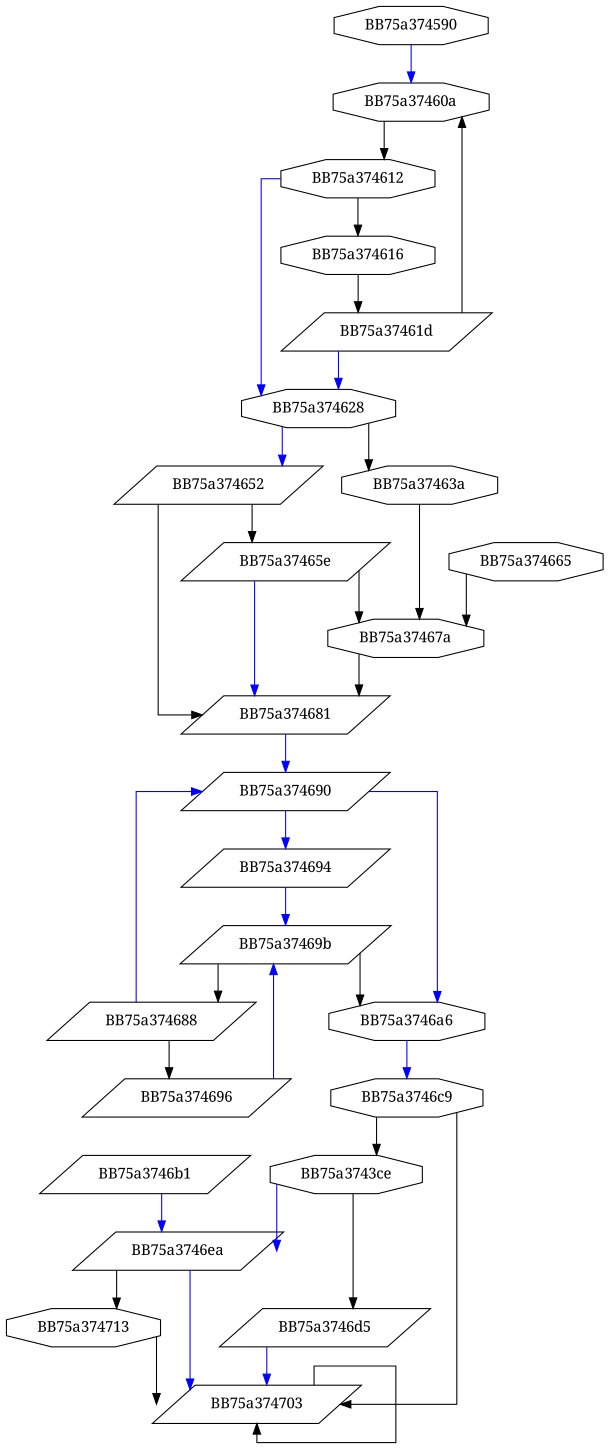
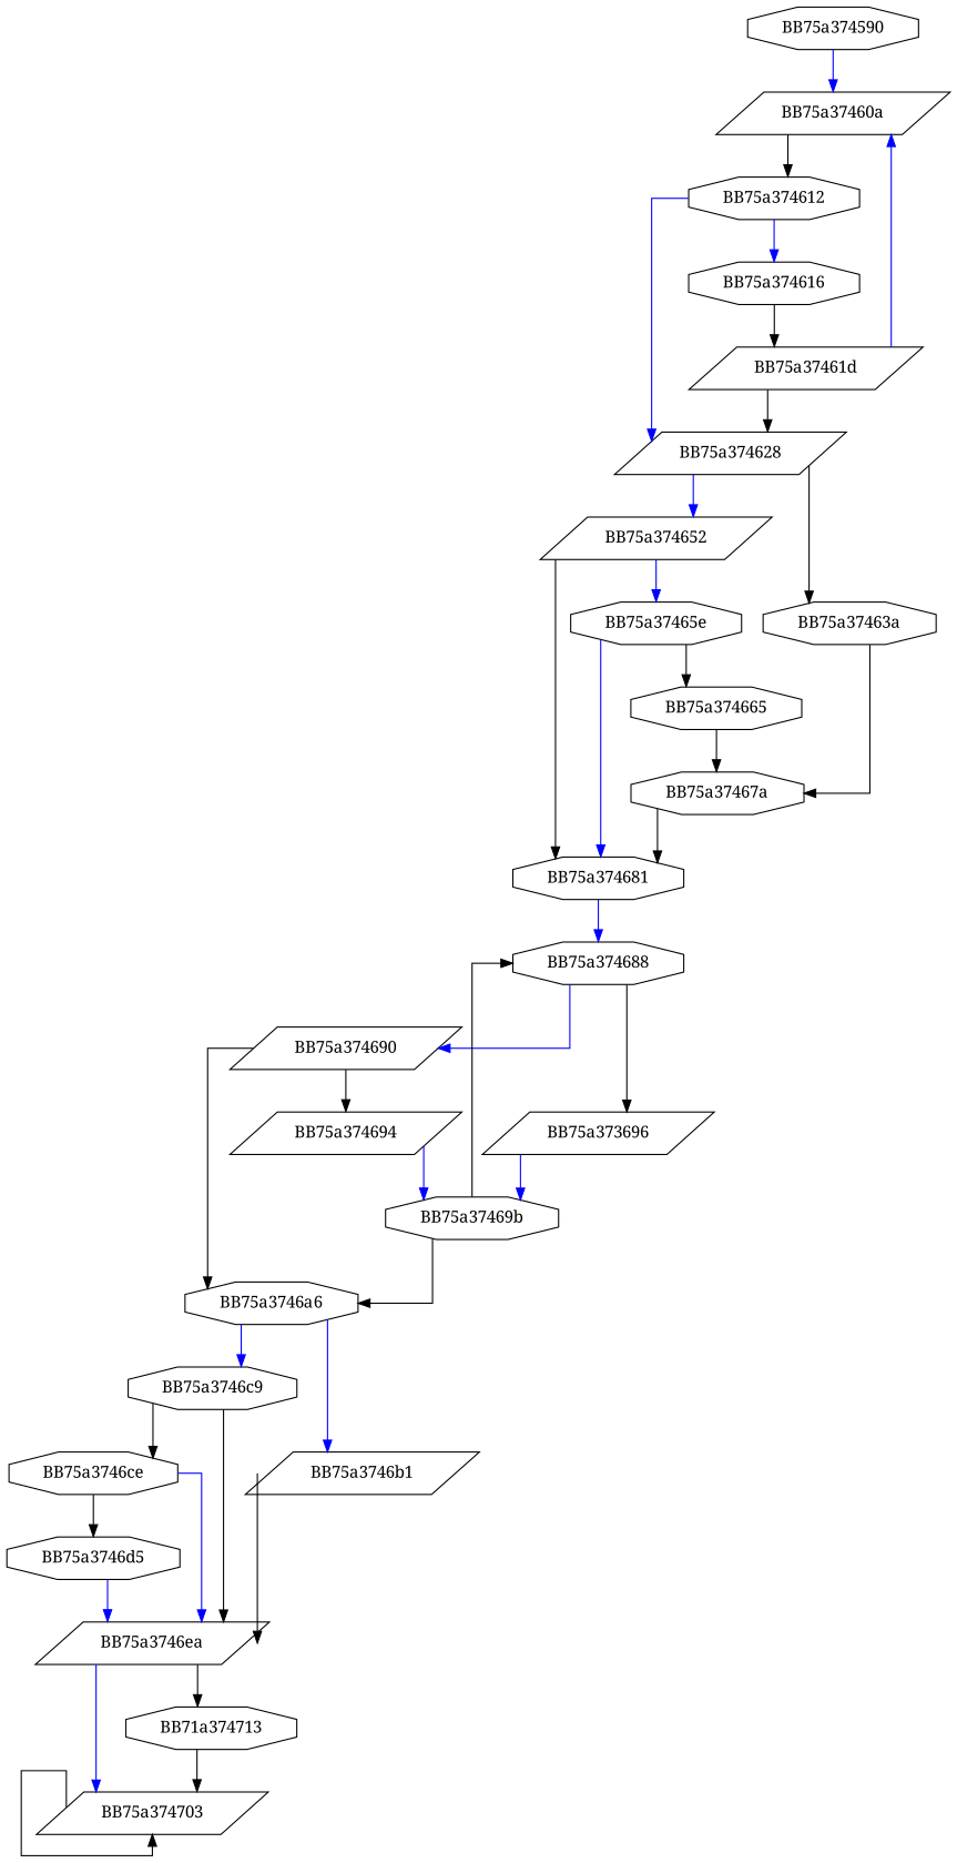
  digraph {
    fontname="Noto Serif"
    splines=ortho
    node [fontname="Noto Serif" shape=parallelogram]
    edge [color=black fontname="Noto Serif"]
    BB75a374590 [shape=octagon]
-   BB75a37460a [shape=octagon]
+   BB75a37460a
    BB75a374612 [shape=octagon]
-   BB75a374628 [shape=octagon]
+   BB75a374628
    BB75a374616 [shape=octagon]
    BB75a37461d
    BB75a374652
    BB75a37463a [shape=octagon]
-   BB75a374681
-   BB75a37465e
+   BB75a374681 [shape=octagon]
+   BB75a37465e [shape=octagon]
    BB75a37467a [shape=octagon]
-   BB75a374688
+   BB75a374688 [shape=octagon]
    BB75a374665 [shape=octagon]
-   BB75a374696
+   BB75a374696 [label=BB75a373696]
    BB75a374690
-   BB75a37469b
+   BB75a37469b [shape=octagon]
    BB75a3746a6 [shape=octagon]
    BB75a374694
    BB75a3746c9 [shape=octagon]
    BB75a3746b1
    BB75a3746ea
-   BB75a3746ce [shape=octagon label=BB75a3743ce]
-   BB75a374713 [shape=octagon]
+   BB75a3746ce [shape=octagon]
+   BB75a374713 [shape=octagon label=BB71a374713]
    BB75a374703
-   BB75a3746d5
+   BB75a3746d5 [shape=octagon]
    BB75a374590 -> BB75a37460a [color=blue]
    BB75a37460a -> BB75a374612
    BB75a374612 -> BB75a374628 [color=blue]
-   BB75a374612 -> BB75a374616
+   BB75a374612 -> BB75a374616 [color=blue]
    BB75a374628 -> BB75a374652 [color=blue]
    BB75a374628 -> BB75a37463a
    BB75a374616 -> BB75a37461d
-   BB75a37461d -> BB75a37460a
-   BB75a37461d -> BB75a374628 [color=blue]
+   BB75a37461d -> BB75a37460a [color=blue]
+   BB75a37461d -> BB75a374628
    BB75a374652 -> BB75a374681
-   BB75a374652 -> BB75a37465e
+   BB75a374652 -> BB75a37465e [color=blue]
    BB75a37463a -> BB75a37467a
-   BB75a374681 -> BB75a374690 [color=blue]
+   BB75a374681 -> BB75a374688 [color=blue]
    BB75a37465e -> BB75a374681 [color=blue]
-   BB75a37465e -> BB75a37467a
+   BB75a37465e -> BB75a374665
    BB75a37467a -> BB75a374681
    BB75a374688 -> BB75a374696
    BB75a374688 -> BB75a374690 [color=blue]
    BB75a374665 -> BB75a37467a
    BB75a374696 -> BB75a37469b [color=blue]
-   BB75a374690 -> BB75a3746a6 [color=blue]
-   BB75a374690 -> BB75a374694 [color=blue]
+   BB75a374690 -> BB75a3746a6
+   BB75a374690 -> BB75a374694
    BB75a37469b -> BB75a374688
    BB75a37469b -> BB75a3746a6
    BB75a3746a6 -> BB75a3746c9 [color=blue]
+   BB75a3746a6 -> BB75a3746b1 [color=blue]
    BB75a374694 -> BB75a37469b [color=blue]
-   BB75a3746c9 -> BB75a374703
+   BB75a3746c9 -> BB75a3746ea
    BB75a3746c9 -> BB75a3746ce
-   BB75a3746b1 -> BB75a3746ea [color=blue]
+   BB75a3746b1 -> BB75a3746ea
    BB75a3746ea -> BB75a374713
    BB75a3746ea -> BB75a374703 [color=blue]
    BB75a3746ce -> BB75a3746ea [color=blue]
    BB75a3746ce -> BB75a3746d5
    BB75a374713 -> BB75a374703
    BB75a374703 -> BB75a374703
-   BB75a3746d5 -> BB75a374703 [color=blue]
+   BB75a3746d5 -> BB75a3746ea [color=blue]
  }
